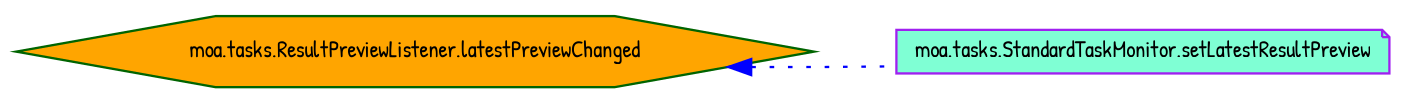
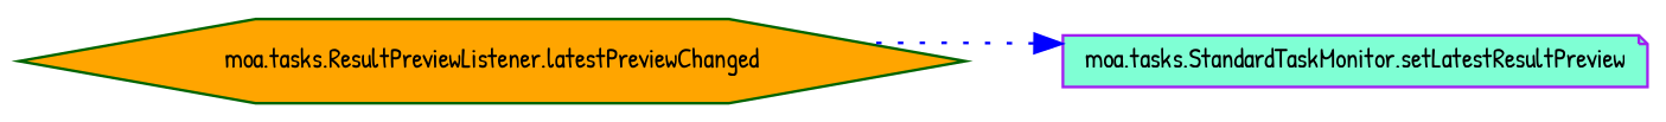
  digraph {
    rankdir=LR
    fontname="Patrick Hand"
    node [fontname="Patrick Hand" fontsize=10 style=filled]
    n1 [color=darkgreen fillcolor=orange fontcolor=black height=0.2 label="moa.tasks.ResultPreviewListener.latestPreviewChanged" shape=hexagon width=0.4]
    n2 [color=purple fillcolor=aquamarine height=0.2 label="moa.tasks.StandardTaskMonitor.setLatestResultPreview" shape=note width=0.4]
-   n1 -> n2 [color=blue dir=back fontname="Patrick Hand" fontsize=10 labelfontname=Helvetica labelfontsize=10 style=dotted]
+   n2 -> n1 [color=blue dir=back fontname="Patrick Hand" fontsize=10 labelfontname=Helvetica labelfontsize=10 style=dotted]
  }
